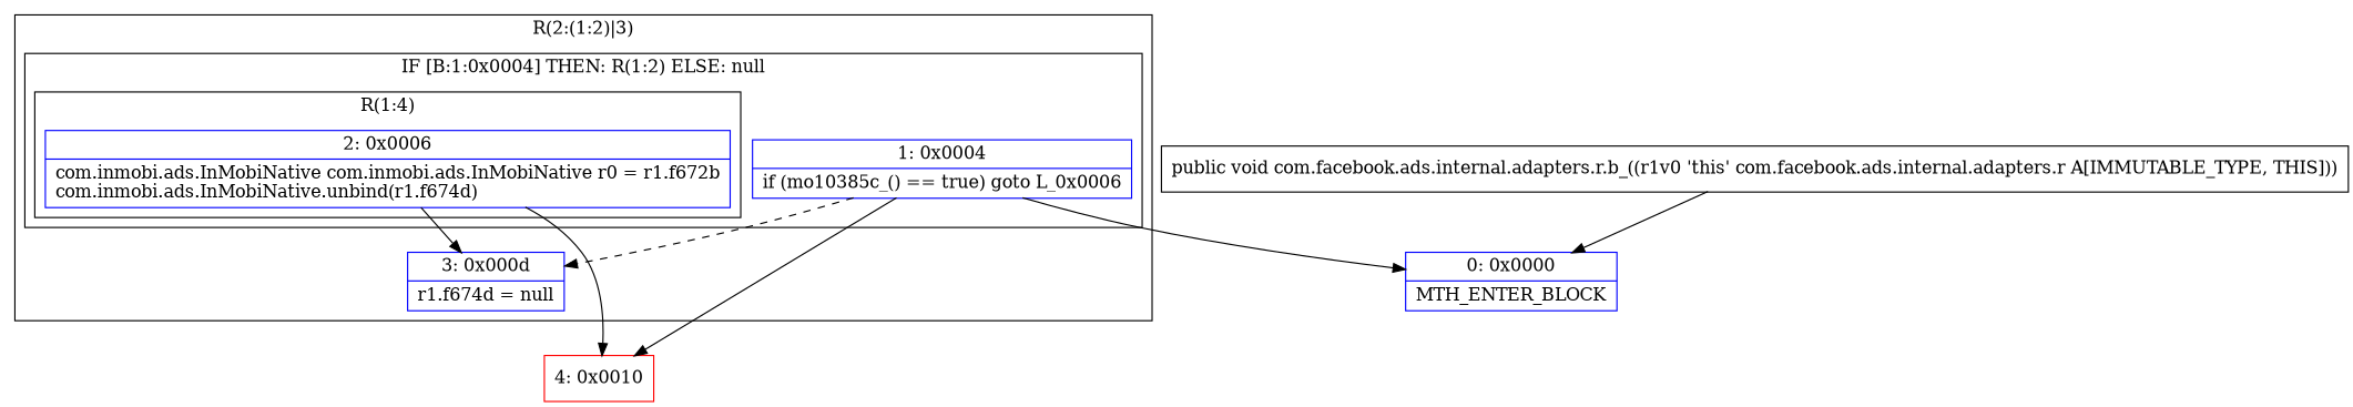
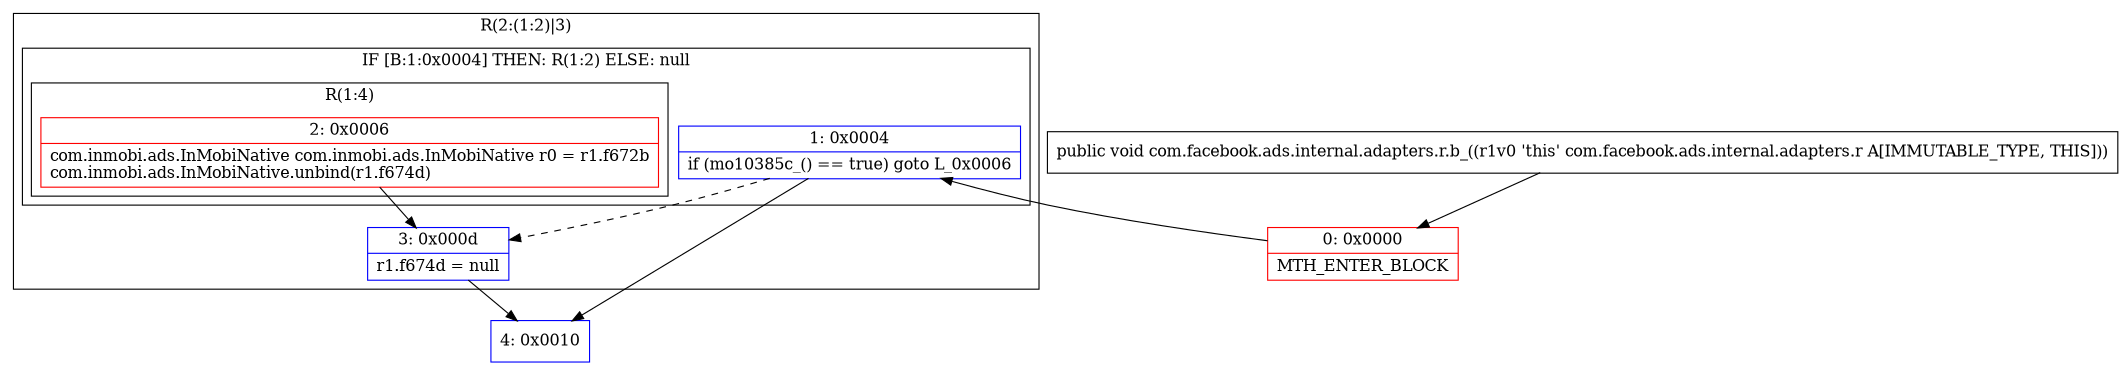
  digraph {
    node [color=blue shape=record]
-   n1 [label="{2\:\ 0x0006|com.inmobi.ads.InMobiNative com.inmobi.ads.InMobiNative r0 = r1.f672b\lcom.inmobi.ads.InMobiNative.unbind(r1.f674d)\l}"]
+   n1 [color=red label="{2\:\ 0x0006|com.inmobi.ads.InMobiNative com.inmobi.ads.InMobiNative r0 = r1.f672b\lcom.inmobi.ads.InMobiNative.unbind(r1.f674d)\l}"]
    n2 [label="{1\:\ 0x0004|if (mo10385c_() == true) goto L_0x0006\l}"]
    n3 [label="{3\:\ 0x000d|r1.f674d = null\l}"]
-   n4 [color=red label="{4\:\ 0x0010}"]
-   n5 [label="{0\:\ 0x0000|MTH_ENTER_BLOCK\l}"]
+   n4 [label="{4\:\ 0x0010}"]
+   n5 [color=red label="{0\:\ 0x0000|MTH_ENTER_BLOCK\l}"]
    n6 [label="{public void com.facebook.ads.internal.adapters.r.b_((r1v0 'this' com.facebook.ads.internal.adapters.r A[IMMUTABLE_TYPE, THIS])) }" color=""]
    subgraph cluster_1 {
      label="R(2:(1:2)|3)"
      n3
      subgraph cluster_2 {
        label="IF [B:1:0x0004] THEN: R(1:2) ELSE: null"
        n2
        subgraph cluster_3 {
          label="R(1:4)"
          n1
        }
      }
    }
    n1 -> n3
    n2 -> n3 [style=dashed]
    n2 -> n4
-   n1 -> n4
-   n2 -> n5
+   n3 -> n4
+   n5 -> n2
    n6 -> n5
  }
